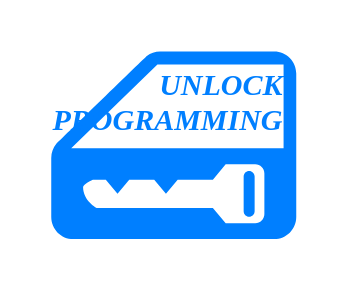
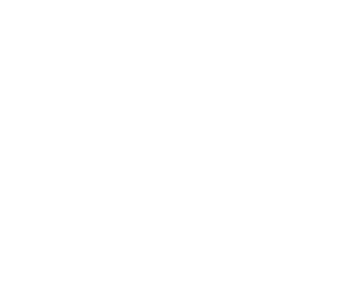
  <mxCell id="0" />
  <mxCell id="1" parent="0" />
- <mxCell id="2" value="UNLOCK&amp;nbsp; PROGRAMMING&amp;nbsp;" style="shape=mxgraph.signs.transportation.car_lock;html=1;pointerEvents=1;fillColor=#007FFF;strokeColor=none;verticalLabelPosition=middle;verticalAlign=top;align=right;fontFamily=Inconsolata;fontSource=https%3A%2F%2Ffonts.googleapis.com%2Fcss%3Ffamily%3DInconsolata;fontSize=12;fontColor=#007FFF;labelPosition=center;whiteSpace=wrap;fontStyle=3" vertex="1" parent="1"><mxGeometry x="20" y="20" width="98" height="75" as="geometry" /></mxCell>
